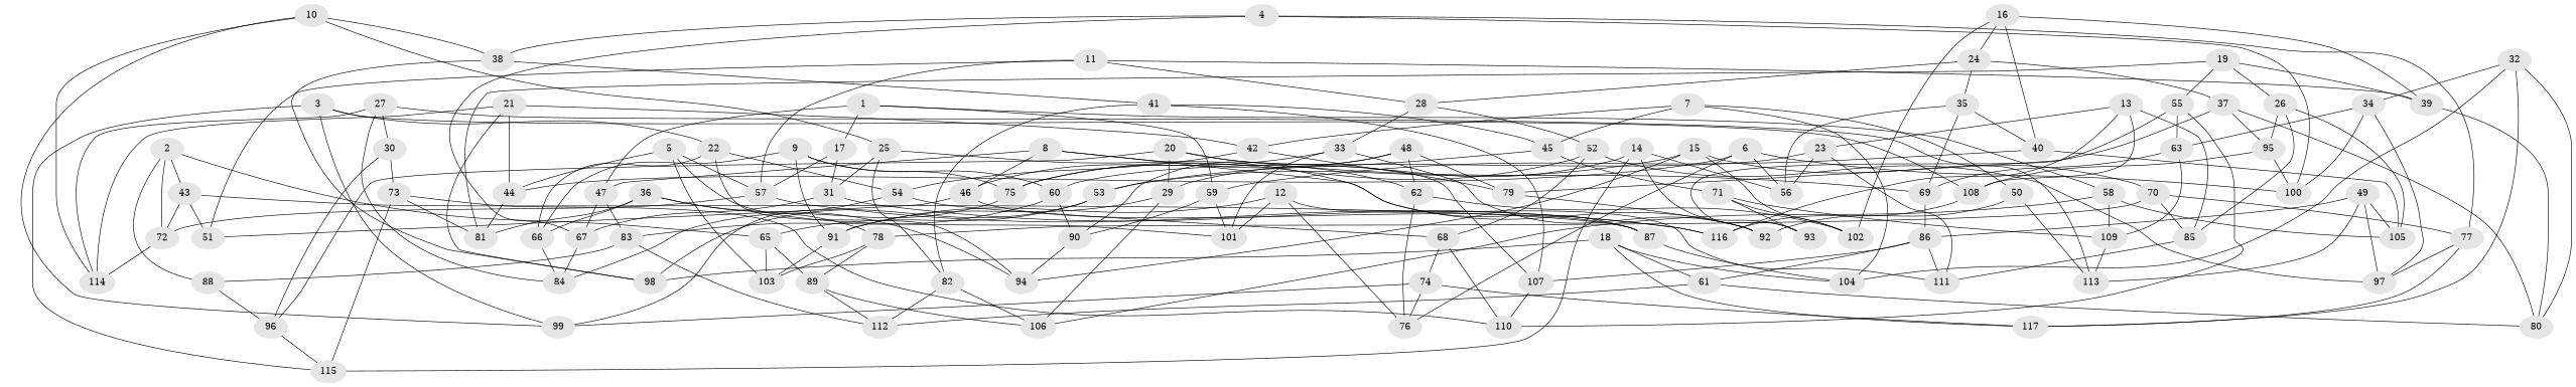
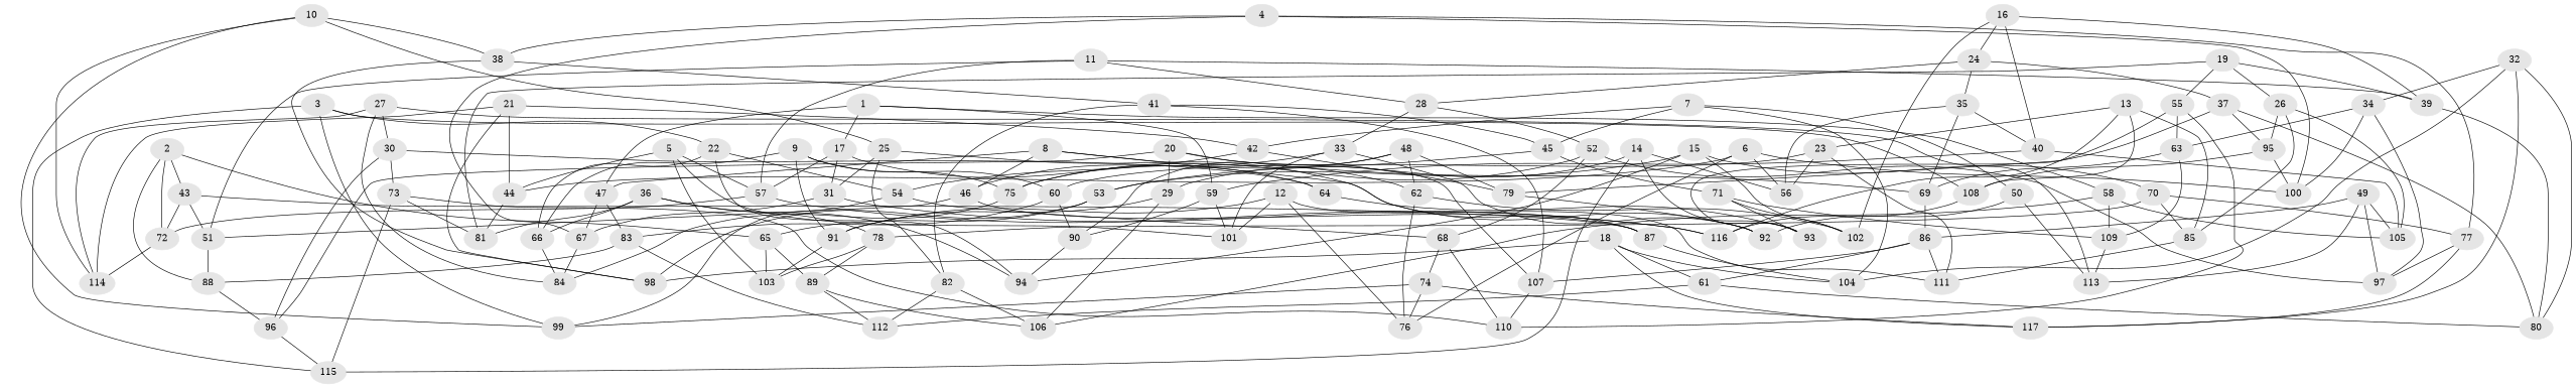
  graph {
    node [color=gray90 style=filled]
    1
    17
    47
    58
    59
    57
+   64
    31
    67
    83
    105
    106
    109
    101
    90
    2
    43
    65
    72
    88
    87
    51
    103
    89
    114
    96
    3
    22
    99
    108
    115
    66
    94
    54
    116
    4
    38
    77
    100
    98
    41
    84
    117
    97
    5
    44
    81
    6
    56
    76
    7
    42
    45
    50
    104
    79
    53
    71
    92
    113
    8
    46
    62
    102
    9
    60
    75
    91
    10
    25
    82
    11
    28
    39
    33
    52
    80
    93
    12
    111
    13
    23
    85
    14
    29
    15
    70
    78
    16
    24
    40
    35
    37
    18
    61
    112
    19
    26
    55
    95
    63
    110
    20
    69
    107
    86
    21
    68
    27
    30
    73
    32
    34
    36
    48
    49
    74
    1 -- 17
    1 -- 47
    1 -- 58
    1 -- 59
    17 -- 57
+   17 -- 64
    17 -- 31
    47 -- 67
    47 -- 83
    58 -- 105
    58 -- 106
    58 -- 109
    59 -- 101
    59 -- 90
    57 -- 72
    57 -- 116
+   64 -- 93
    31 -- 67
    31 -- 116
    67 -- 84
    83 -- 88
    83 -- 112
    109 -- 113
    90 -- 94
    2 -- 43
    2 -- 65
    2 -- 72
    2 -- 88
    43 -- 72
    43 -- 87
    43 -- 51
    65 -- 103
    65 -- 89
    72 -- 114
    88 -- 96
    87 -- 104
+   51 -- 88
    89 -- 106
    89 -- 112
    96 -- 115
    3 -- 22
    3 -- 99
    3 -- 108
    3 -- 115
    22 -- 66
    22 -- 94
    22 -- 54
    108 -- 116
    66 -- 84
    54 -- 99
    54 -- 68
    4 -- 67
    4 -- 38
    4 -- 77
    4 -- 100
    38 -- 98
    38 -- 41
    77 -- 117
    77 -- 97
    41 -- 45
    41 -- 82
    41 -- 107
    5 -- 57
    5 -- 101
    5 -- 103
    5 -- 44
    44 -- 81
    6 -- 100
    6 -- 44
    6 -- 56
    6 -- 76
    7 -- 42
    7 -- 45
    7 -- 50
    7 -- 104
    42 -- 54
    42 -- 79
    45 -- 53
    45 -- 71
    50 -- 92
    50 -- 113
    79 -- 92
    53 -- 65
    53 -- 98
    71 -- 109
    71 -- 102
    71 -- 93
    8 -- 47
    8 -- 87
    8 -- 46
    8 -- 62
    46 -- 87
    46 -- 51
    62 -- 76
    62 -- 102
    9 -- 66
    9 -- 60
    9 -- 75
    9 -- 91
    60 -- 83
    60 -- 90
    75 -- 84
    91 -- 103
    10 -- 114
    10 -- 99
    10 -- 38
    10 -- 25
    25 -- 31
    25 -- 92
    25 -- 82
    82 -- 106
    82 -- 112
    11 -- 57
    11 -- 51
    11 -- 28
    11 -- 39
    28 -- 33
    28 -- 52
    39 -- 80
    33 -- 101
    33 -- 92
    33 -- 46
    52 -- 97
    52 -- 75
    52 -- 68
    12 -- 101
    12 -- 76
    12 -- 91
    12 -- 111
    13 -- 108
    13 -- 116
    13 -- 23
    13 -- 85
    23 -- 56
    23 -- 60
    23 -- 111
    85 -- 111
    14 -- 115
    14 -- 56
    14 -- 93
    14 -- 29
    29 -- 106
    29 -- 91
    15 -- 94
    15 -- 53
    15 -- 102
    15 -- 70
    70 -- 77
    70 -- 85
    70 -- 78
    78 -- 103
    78 -- 89
    16 -- 102
    16 -- 39
    16 -- 24
    16 -- 40
    24 -- 28
    24 -- 35
    24 -- 37
    40 -- 59
    40 -- 105
    35 -- 56
    35 -- 40
    35 -- 69
    37 -- 79
    37 -- 80
    37 -- 95
    18 -- 98
    18 -- 117
    18 -- 104
    18 -- 61
    61 -- 80
    61 -- 112
    19 -- 81
    19 -- 39
    19 -- 26
    19 -- 55
    26 -- 105
    26 -- 85
    26 -- 95
    55 -- 93
    55 -- 63
    55 -- 110
    95 -- 108
    95 -- 100
    63 -- 109
    63 -- 69
    20 -- 96
    20 -- 29
    20 -- 69
    20 -- 107
    69 -- 86
    107 -- 110
    86 -- 111
    86 -- 61
    86 -- 107
    21 -- 114
    21 -- 98
    21 -- 44
    21 -- 42
    68 -- 110
    68 -- 74
    27 -- 114
    27 -- 84
    27 -- 113
    27 -- 30
+   30 -- 64
    30 -- 96
    30 -- 73
    73 -- 115
    73 -- 81
    73 -- 110
    32 -- 117
    32 -- 104
    32 -- 80
    32 -- 34
    34 -- 100
    34 -- 97
    34 -- 63
    36 -- 66
    36 -- 94
    36 -- 81
    36 -- 78
    48 -- 90
    48 -- 79
    48 -- 62
    48 -- 75
    49 -- 105
    49 -- 97
    49 -- 113
    49 -- 86
    74 -- 99
    74 -- 117
    74 -- 76
  }
